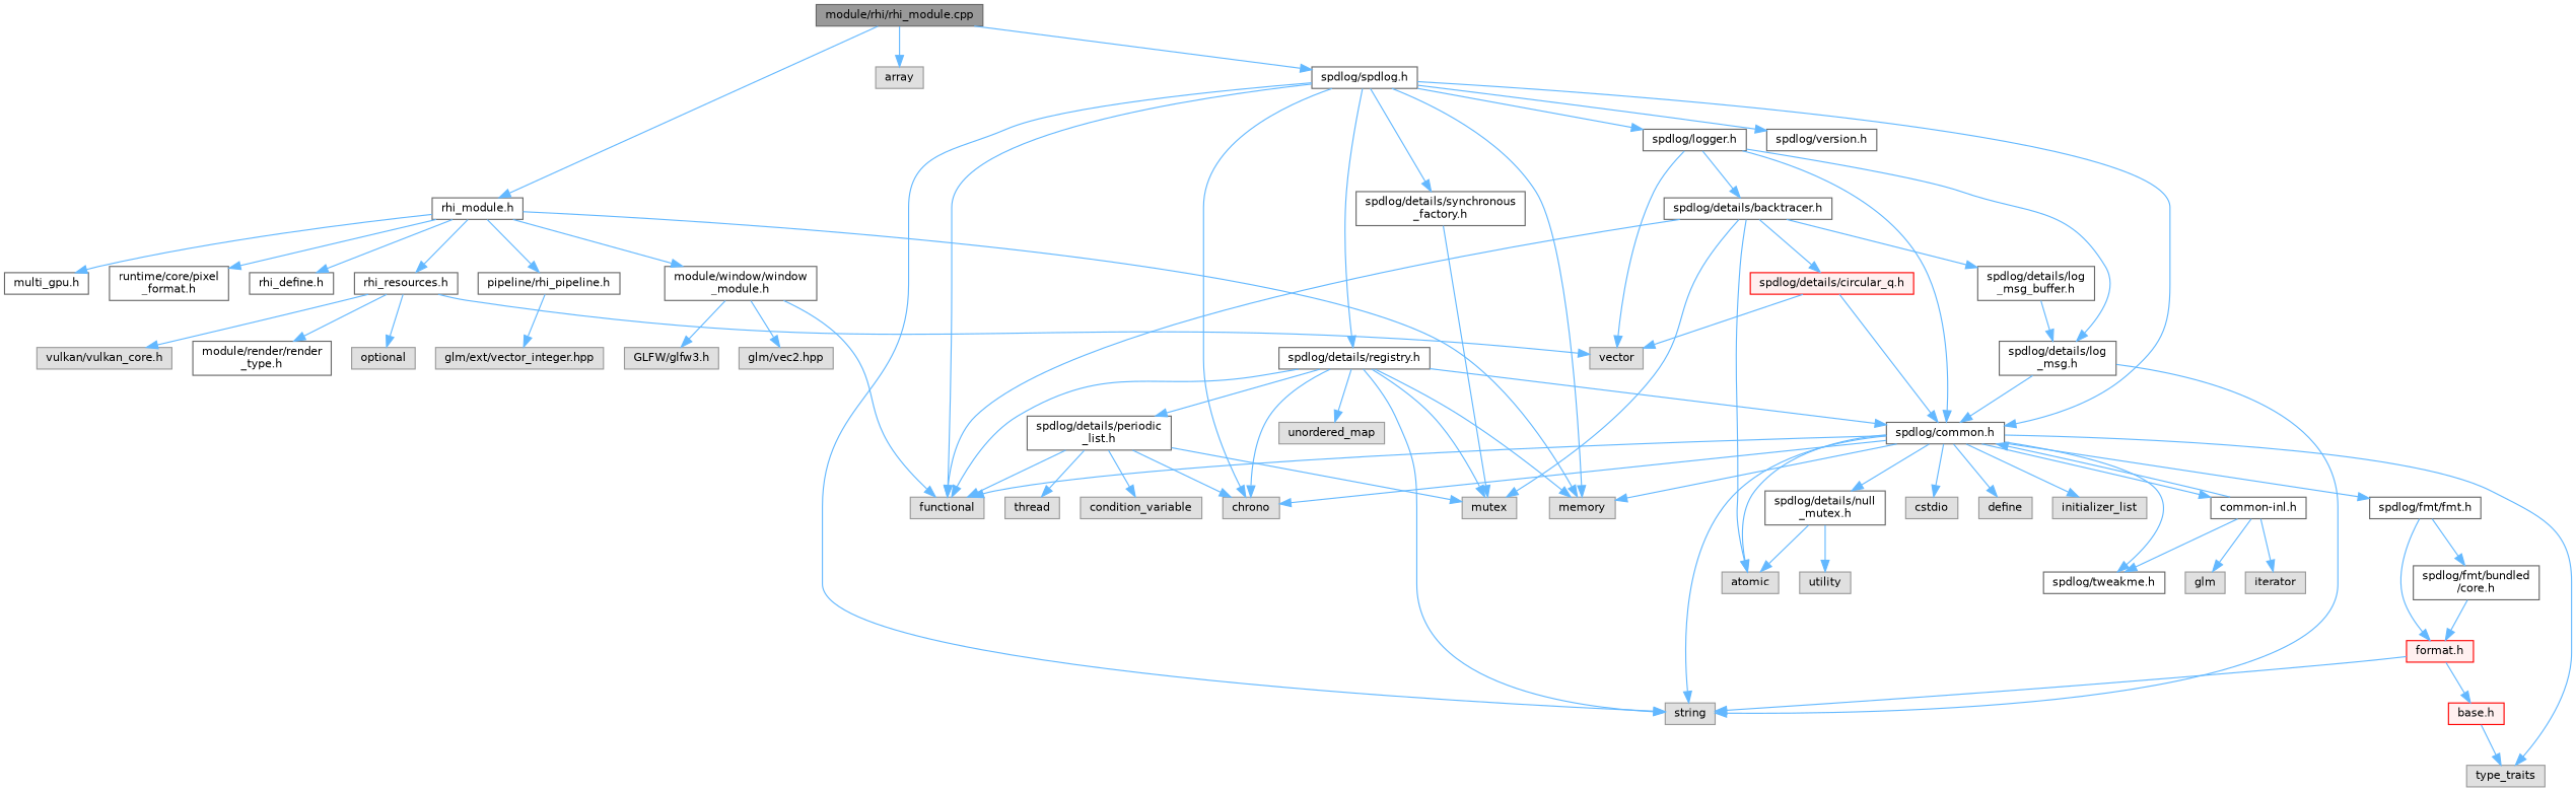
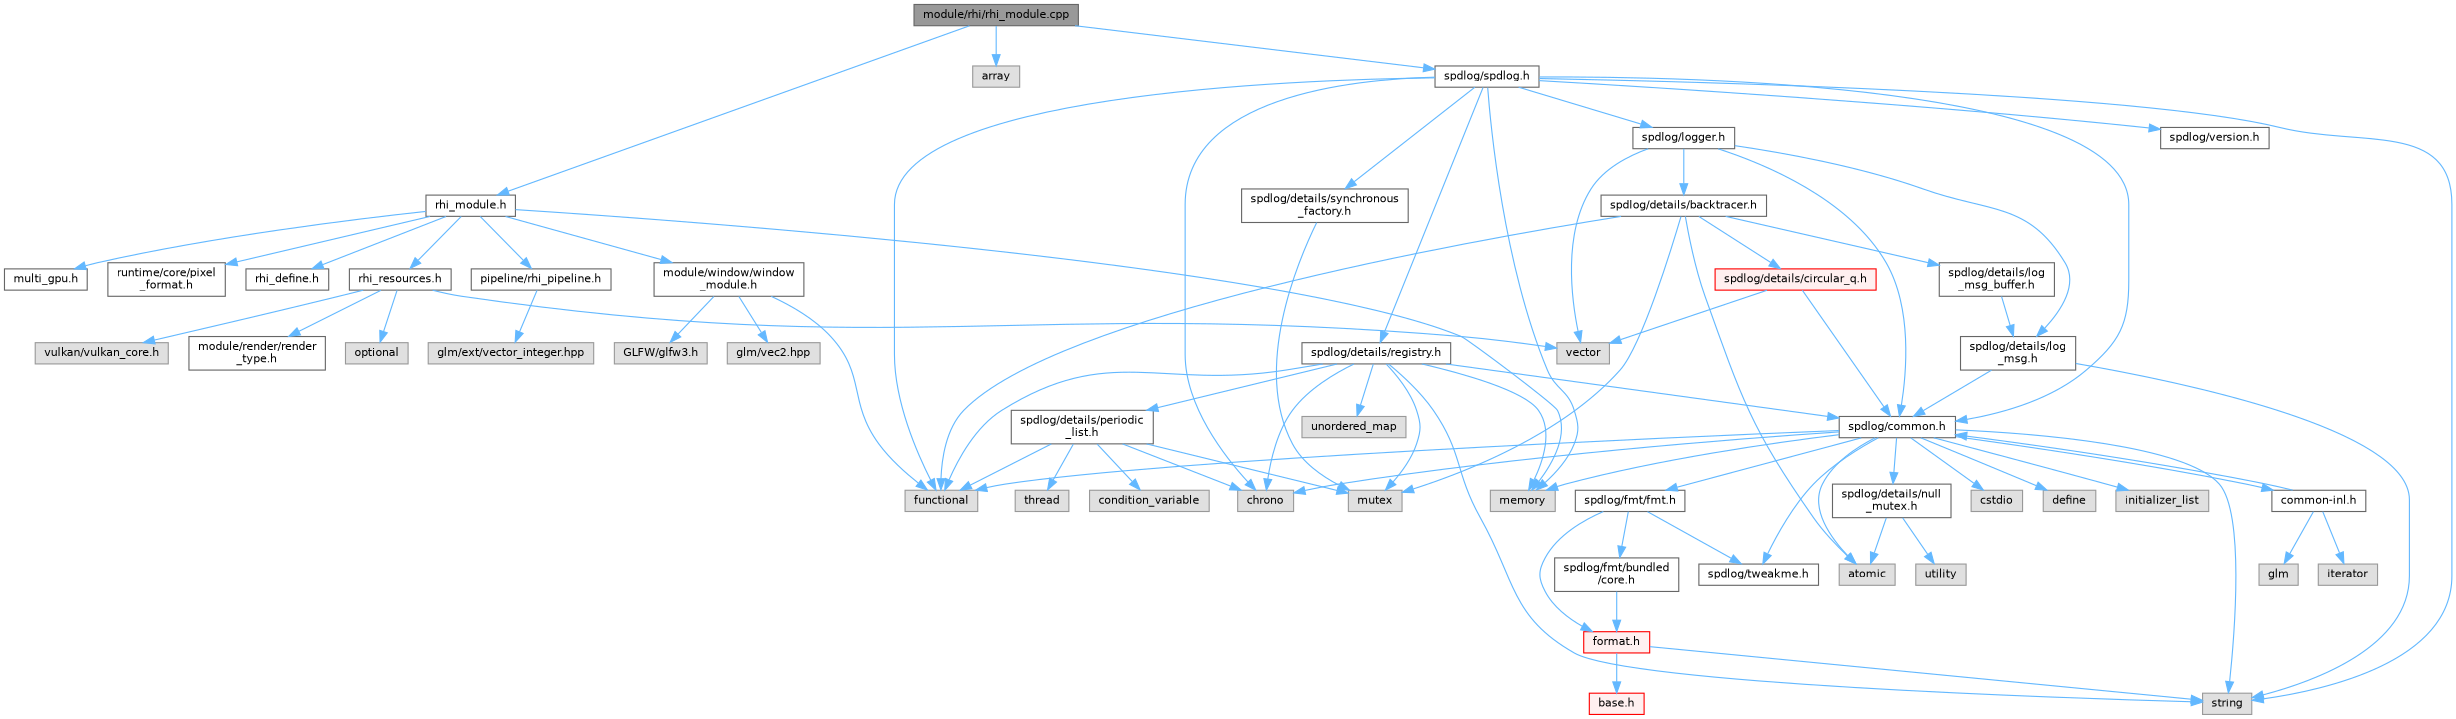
  digraph {
    node [color=grey40 fillcolor=white fontname=Helvetica fontsize=10 shape=box style=filled]
    edge [color=steelblue1 fontname=Helvetica fontsize=10 labelfontname=Helvetica labelfontsize=10 style=solid]
    n1 [color=gray40 fillcolor=grey60 fontcolor=black height=0.2 label="module/rhi/rhi_module.cpp" width=0.4]
    n2 [height=0.2 label="rhi_module.h" width=0.4]
    n3 [color=grey60 fillcolor="#E0E0E0" height=0.2 label=array width=0.4]
    n4 [height=0.2 label="spdlog/spdlog.h" width=0.4]
    n5 [height=0.2 label="module/window/window\l_module.h" width=0.4]
    n6 [color=grey60 fillcolor="#E0E0E0" height=0.2 label=memory width=0.4]
    n7 [height=0.2 label="multi_gpu.h" width=0.4]
    n8 [height=0.2 label="runtime/core/pixel\l_format.h" width=0.4]
    n9 [height=0.2 label="rhi_define.h" width=0.4]
    n10 [height=0.2 label="rhi_resources.h" width=0.4]
    n11 [height=0.2 label="pipeline/rhi_pipeline.h" width=0.4]
    n12 [color=grey60 fillcolor="#E0E0E0" height=0.2 label=functional width=0.4]
    n13 [height=0.2 label="spdlog/common.h" width=0.4]
    n14 [color=grey60 fillcolor="#E0E0E0" height=0.2 label=chrono width=0.4]
    n15 [color=grey60 fillcolor="#E0E0E0" height=0.2 label=string width=0.4]
    n16 [height=0.2 label="spdlog/details/registry.h" width=0.4]
    n17 [height=0.2 label="spdlog/details/synchronous\l_factory.h" width=0.4]
    n18 [height=0.2 label="spdlog/logger.h" width=0.4]
    n19 [height=0.2 label="spdlog/version.h" width=0.4]
    n20 [color=grey60 fillcolor="#E0E0E0" height=0.2 label="GLFW/glfw3.h" width=0.4]
    n21 [color=grey60 fillcolor="#E0E0E0" height=0.2 label="glm/vec2.hpp" width=0.4]
    n22 [color=grey60 fillcolor="#E0E0E0" height=0.2 label=optional width=0.4]
    n23 [color=grey60 fillcolor="#E0E0E0" height=0.2 label="vulkan/vulkan_core.h" width=0.4]
    n24 [height=0.2 label="module/render/render\l_type.h" width=0.4]
    n25 [color=grey60 fillcolor="#E0E0E0" height=0.2 label=vector width=0.4]
    n26 [color=grey60 fillcolor="#E0E0E0" height=0.2 label="glm/ext/vector_integer.hpp" width=0.4]
    n27 [height=0.2 label="spdlog/details/null\l_mutex.h" width=0.4]
    n28 [color=grey60 fillcolor="#E0E0E0" height=0.2 label=atomic width=0.4]
    n29 [height=0.2 label="spdlog/tweakme.h" width=0.4]
    n30 [color=grey60 fillcolor="#E0E0E0" height=0.2 label=cstdio width=0.4]
    n31 [color=grey60 fillcolor="#E0E0E0" height=0.2 label=define width=0.4]
    n32 [color=grey60 fillcolor="#E0E0E0" height=0.2 label=initializer_list width=0.4]
-   n33 [color=grey60 fillcolor="#E0E0E0" height=0.2 label=type_traits width=0.4]
    n34 [height=0.2 label="spdlog/fmt/fmt.h" width=0.4]
    n35 [height=0.2 label="common-inl.h" width=0.4]
    n36 [height=0.2 label="spdlog/details/periodic\l_list.h" width=0.4]
    n37 [color=grey60 fillcolor="#E0E0E0" height=0.2 label=mutex width=0.4]
    n38 [color=grey60 fillcolor="#E0E0E0" height=0.2 label=unordered_map width=0.4]
    n39 [height=0.2 label="spdlog/details/backtracer.h" width=0.4]
    n40 [height=0.2 label="spdlog/details/log\l_msg.h" width=0.4]
    n41 [color=grey60 fillcolor="#E0E0E0" height=0.2 label=utility width=0.4]
    n42 [height=0.2 label="spdlog/fmt/bundled\l/core.h" width=0.4]
    n43 [color=red fillcolor="#FFF0F0" height=0.2 label="format.h" width=0.4]
    n44 [color=grey60 fillcolor="#E0E0E0" height=0.2 label=glm width=0.4]
    n45 [color=grey60 fillcolor="#E0E0E0" height=0.2 label=iterator width=0.4]
    n46 [color=red fillcolor="#FFF0F0" height=0.2 label="base.h" width=0.4]
    n47 [color=grey60 fillcolor="#E0E0E0" height=0.2 label=condition_variable width=0.4]
    n48 [color=grey60 fillcolor="#E0E0E0" height=0.2 label=thread width=0.4]
    n49 [color=red fillcolor="#FFF0F0" height=0.2 label="spdlog/details/circular_q.h" width=0.4]
    n50 [height=0.2 label="spdlog/details/log\l_msg_buffer.h" width=0.4]
    n1 -> n2
    n1 -> n3
    n1 -> n4
    n2 -> n5
    n2 -> n6
    n2 -> n7
    n2 -> n8
    n2 -> n9
    n2 -> n10
    n2 -> n11
    n4 -> n6
    n4 -> n12
    n4 -> n13
    n4 -> n14
    n4 -> n15
    n4 -> n16
    n4 -> n17
    n4 -> n18
    n4 -> n19
    n5 -> n12
    n5 -> n20
    n5 -> n21
    n10 -> n22
    n10 -> n23
    n10 -> n24
    n10 -> n25
    n11 -> n26
    n13 -> n6
    n13 -> n12
    n13 -> n14
    n13 -> n15
    n13 -> n27
    n13 -> n28
    n13 -> n29
    n13 -> n30
    n13 -> n31
    n13 -> n32
-   n13 -> n33
    n13 -> n34
    n13 -> n35
    n16 -> n6
    n16 -> n12
    n16 -> n13
    n16 -> n14
    n16 -> n15
    n16 -> n36
    n16 -> n37
    n16 -> n38
    n17 -> n37
    n18 -> n13
    n18 -> n25
    n18 -> n39
    n18 -> n40
    n27 -> n28
    n27 -> n41
-   n35 -> n29
+   n34 -> n29
    n34 -> n42
    n34 -> n43
    n35 -> n13
    n35 -> n44
    n35 -> n45
    n36 -> n12
    n36 -> n14
    n36 -> n37
    n36 -> n47
    n36 -> n48
    n39 -> n12
    n39 -> n28
    n39 -> n37
    n39 -> n49
    n39 -> n50
    n40 -> n13
    n40 -> n15
    n42 -> n43
    n43 -> n15
    n43 -> n46
-   n46 -> n33
    n49 -> n13
    n49 -> n25
    n50 -> n40
  }
